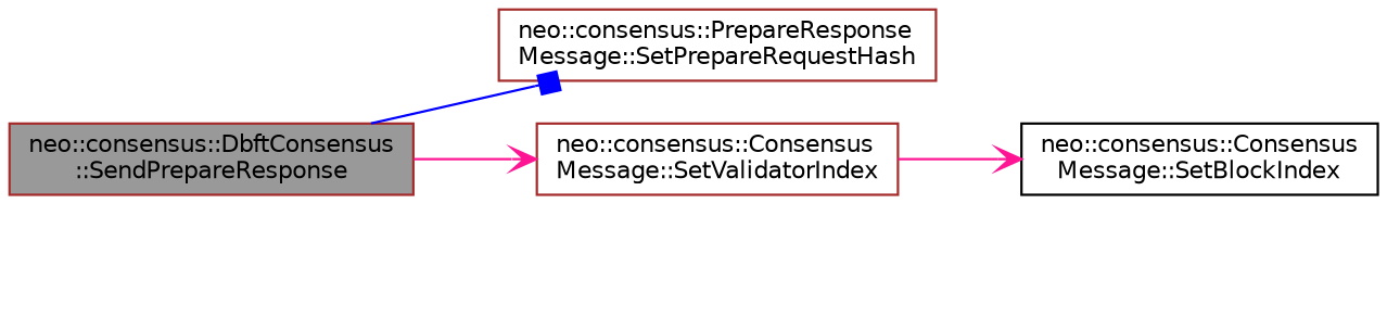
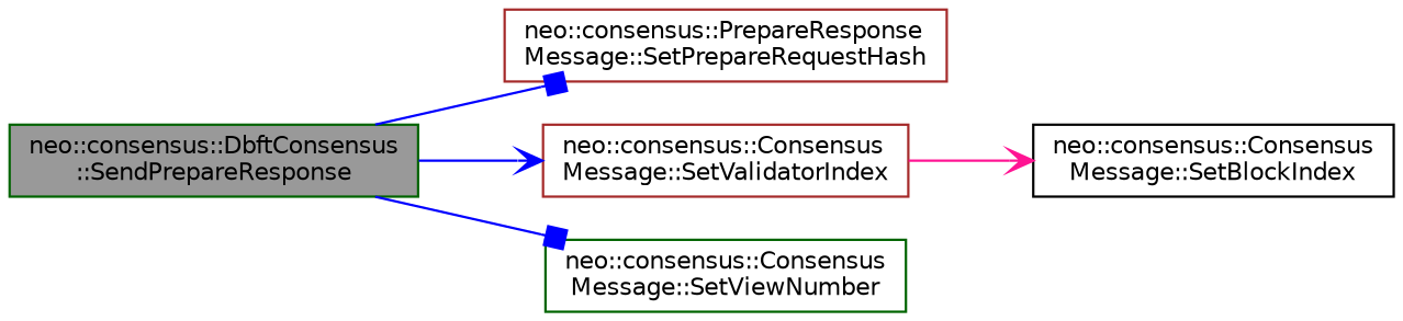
  digraph {
    rankdir=LR
    node [color=darkgreen fillcolor=white fontname=Helvetica fontsize=10 shape=box style=filled]
    edge [arrowhead=box color=blue fontname=Helvetica fontsize=10 labelfontname=Helvetica labelfontsize=10 style=solid]
-   n1 [color=brown fillcolor=grey60 fontcolor=black height=0.2 label="neo::consensus::DbftConsensus\l::SendPrepareResponse" width=0.4]
+   n1 [fillcolor=grey60 fontcolor=black height=0.2 label="neo::consensus::DbftConsensus\l::SendPrepareResponse" width=0.4]
    n2 [color=brown height=0.2 label="neo::consensus::PrepareResponse\lMessage::SetPrepareRequestHash" width=0.4]
    n3 [color=brown height=0.2 label="neo::consensus::Consensus\lMessage::SetValidatorIndex" width=0.4]
+   n4 [height=0.2 label="neo::consensus::Consensus\lMessage::SetViewNumber" width=0.4]
    n5 [color=black height=0.2 label="neo::consensus::Consensus\lMessage::SetBlockIndex" width=0.4]
    n1 -> n2
-   n1 -> n3 [arrowhead=vee color=deeppink]
+   n1 -> n3 [arrowhead=vee]
+   n1 -> n4
    n3 -> n5 [arrowhead=vee color=deeppink]
  }
